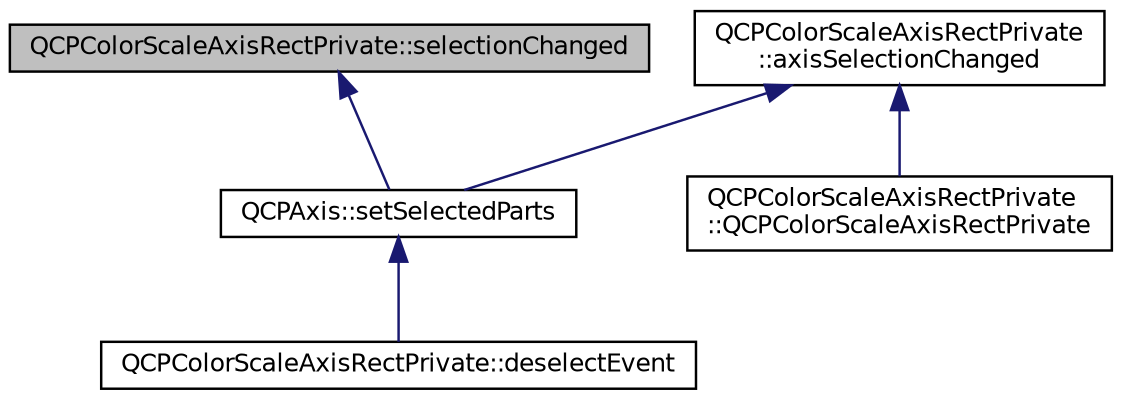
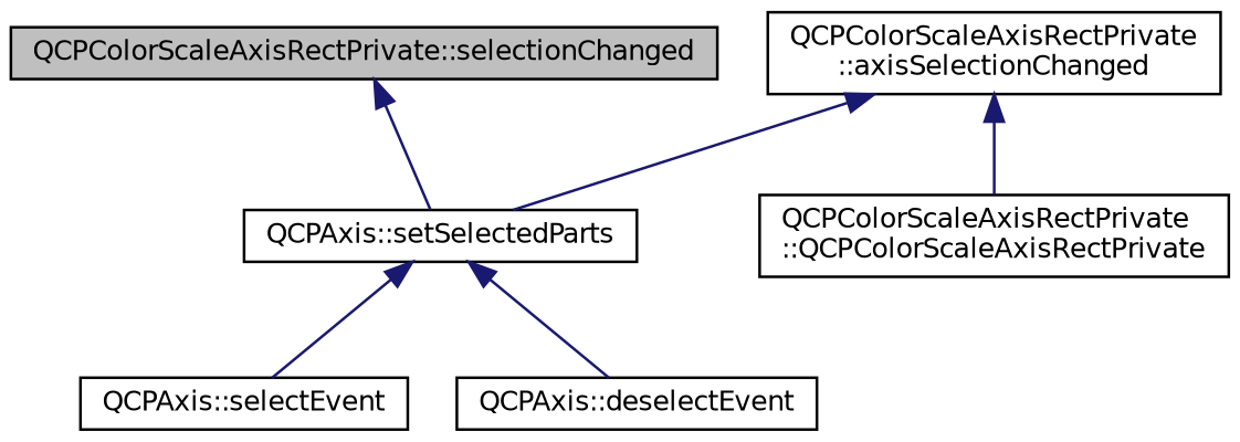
  digraph {
    rankdir=TB
    node [color=black fillcolor=white fontname=Helvetica fontsize=10 shape=record style=filled]
    edge [color=midnightblue dir=back fontname=Helvetica fontsize=10 labelfontname=Helvetica labelfontsize=10 style=solid]
    n1 [fillcolor=grey75 fontcolor=black height=0.2 label="QCPColorScaleAxisRectPrivate::selectionChanged" width=0.4]
    n2 [height=0.2 label="QCPAxis::setSelectedParts" width=0.4]
-   n4 [height=0.2 label="QCPColorScaleAxisRectPrivate::deselectEvent" width=0.4]
+   n3 [height=0.2 label="QCPAxis::selectEvent" width=0.4]
+   n4 [height=0.2 label="QCPAxis::deselectEvent" width=0.4]
    n5 [height=0.2 label="QCPColorScaleAxisRectPrivate\l::axisSelectionChanged" width=0.4]
    n6 [height=0.2 label="QCPColorScaleAxisRectPrivate\l::QCPColorScaleAxisRectPrivate" width=0.4]
    n1 -> n2
+   n2 -> n3
    n2 -> n4
    n5 -> n2
    n5 -> n6
  }
